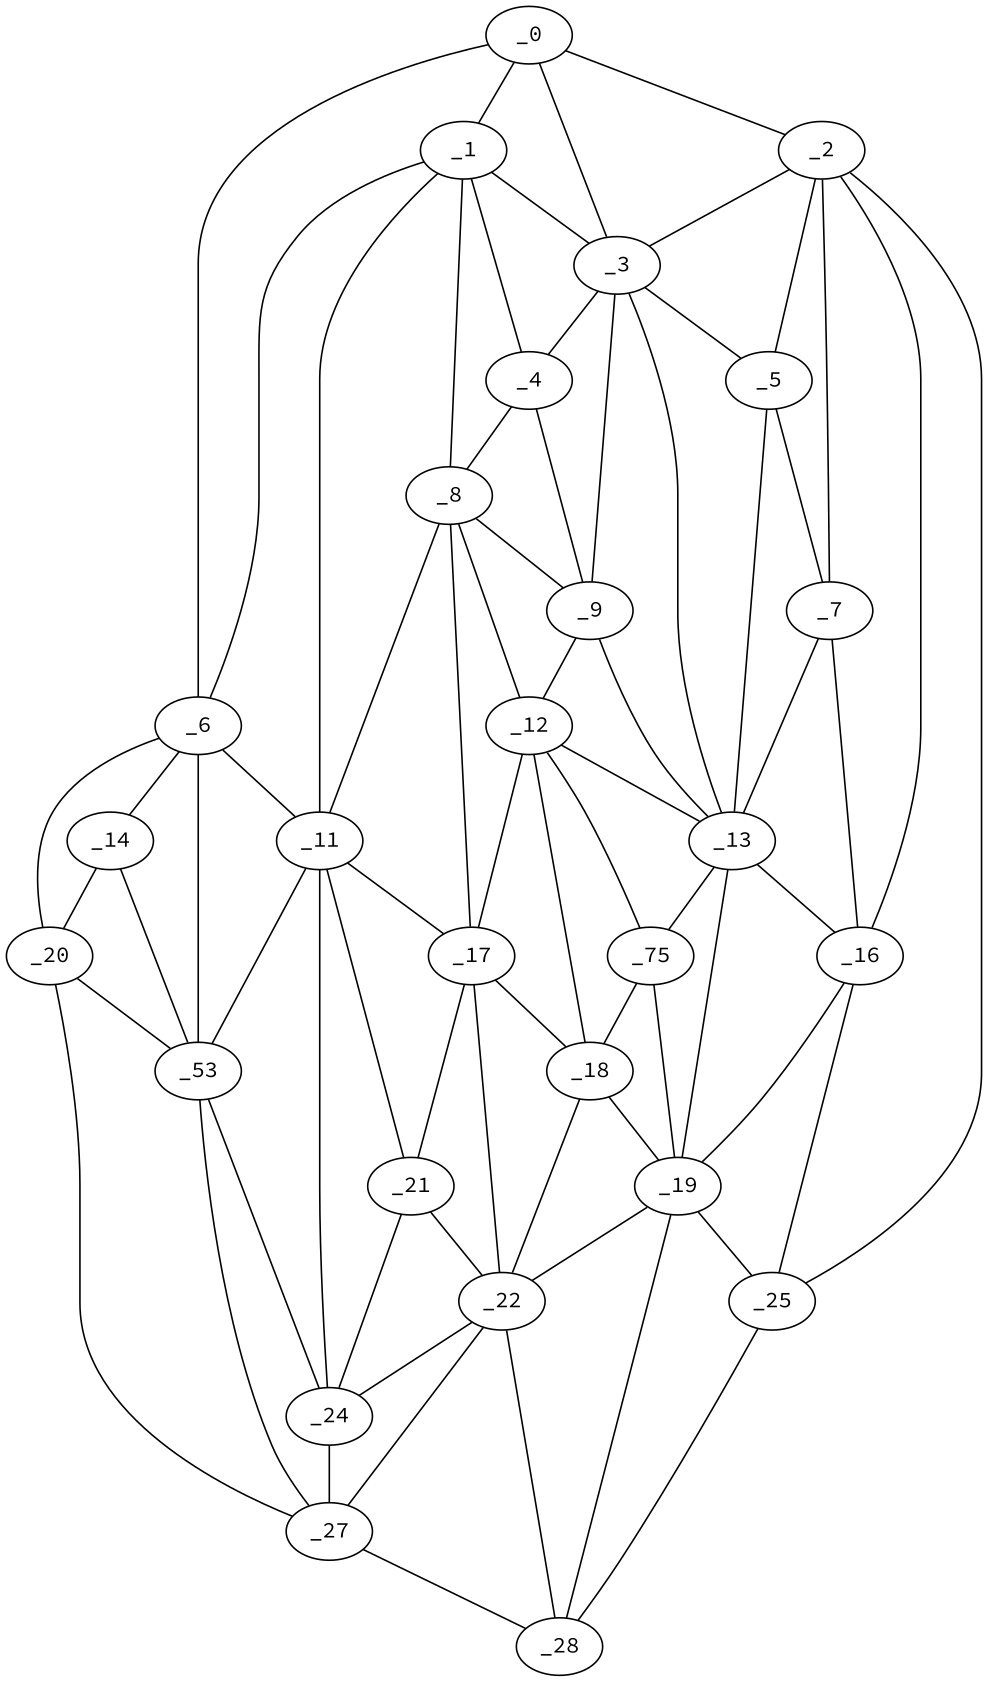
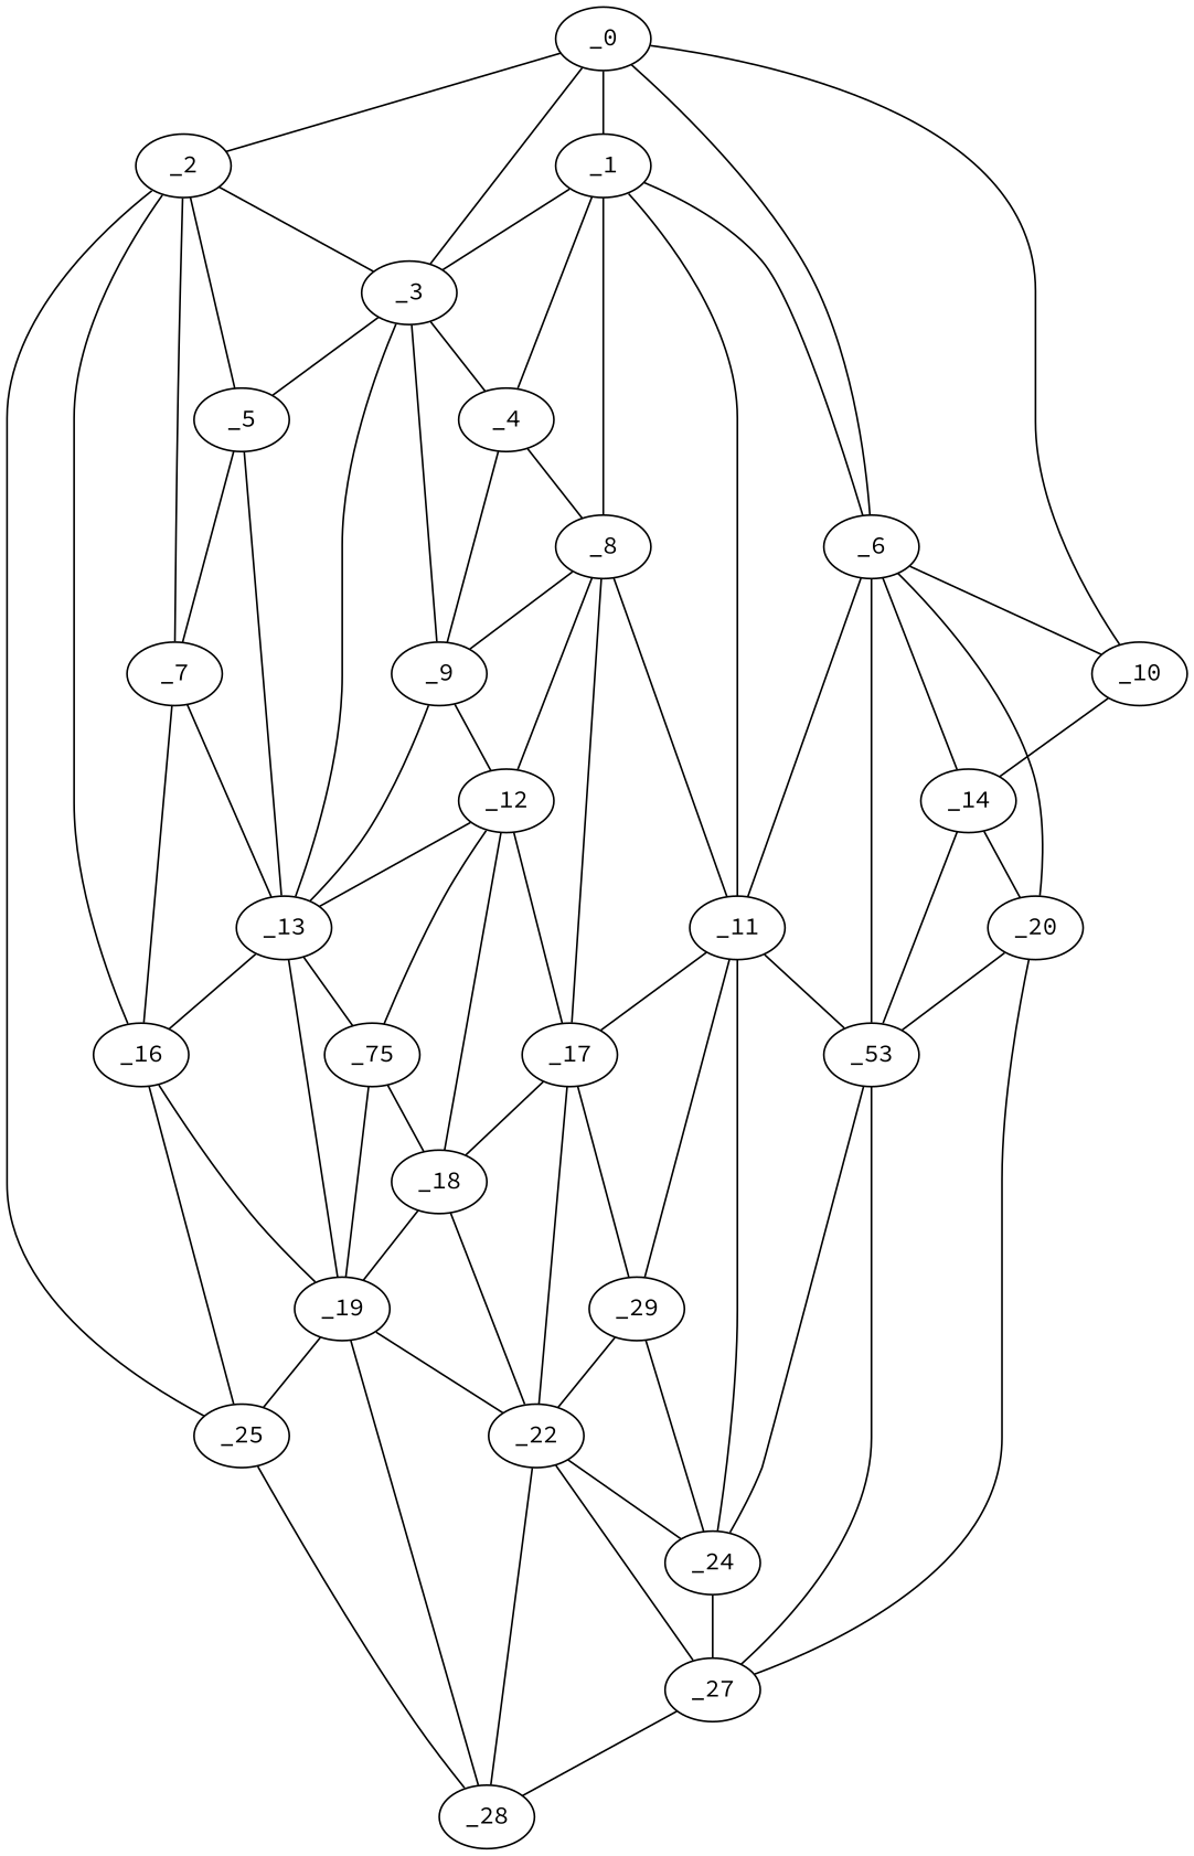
  graph {
    fontname="Source Code Pro"
    node [fontname="Source Code Pro" x=51 y=67]
    edge [fontname="Source Code Pro" valence=2]
    _0 [x=32 y=29]
    _1 [x=36 y=36]
    _2 [x=38 y=110]
    _3 [x=41]
    _6 [y=20]
+   _10 [x=54 y=5]
    _4 [x=43 y=61]
    _8 [x=52 y=58]
    _11 [x=61 y=48]
    _5 [x=43 y=101]
    _7 [y=101]
    _16 [x=67 y=103]
    _25 [x=84 y=117]
    _9 [x=53]
    _13 [x=62 y=82]
    _14 [x=63 y=10]
    n17 [label=_53 x=80 y=24]
    _20 [x=77 y=5]
    _12 [x=62 y=69]
    _17 [x=69 y=56]
-   _21 [x=78 y=54]
+   _21 [x=78 y=54 label=_29]
    _24 [x=83 y=41]
    _19 [x=72 y=85]
    _28 [x=100 y=117]
    n25 [label=_75 x=66 y=81]
    _27 [x=99 y=30]
    _18 [x=70 y=66]
    _22 [x=79 y=65]
    _0 -- _1 [valence=1]
    _0 -- _2 [valence=1]
    _0 -- _3
    _0 -- _6 [valence=1]
+   _0 -- _10 [valence=1]
    _1 -- _3
    _1 -- _6 [valence=1]
    _1 -- _4
    _1 -- _8
    _1 -- _11
    _2 -- _3
    _2 -- _5
    _2 -- _7 [valence=1]
    _2 -- _16
    _2 -- _25
    _3 -- _4
    _3 -- _5 [valence=1]
    _3 -- _9
    _3 -- _13
+   _6 -- _10
    _6 -- _11
    _6 -- _14 [valence=1]
    _6 -- n17 [valence=1]
    _6 -- _20 [valence=1]
+   _10 -- _14
    _4 -- _8 [valence=1]
    _4 -- _9 [valence=1]
    _8 -- _11 [valence=1]
    _8 -- _9
    _8 -- _12
    _8 -- _17
    _11 -- n17
    _11 -- _17 [valence=1]
    _11 -- _21
    _11 -- _24 [valence=1]
    _5 -- _7 [valence=1]
    _5 -- _13
    _7 -- _16
    _7 -- _13
    _16 -- _25 [valence=1]
    _16 -- _19 [valence=1]
    _25 -- _28
    _9 -- _13 [valence=1]
    _9 -- _12 [valence=1]
    _13 -- _16 [valence=1]
    _13 -- _19 [valence=1]
    _13 -- n25
    _14 -- n17
    _14 -- _20 [valence=1]
    n17 -- _24
    n17 -- _27 [valence=1]
    _20 -- n17
    _20 -- _27 [valence=1]
    _12 -- _13 [valence=1]
    _12 -- _17 [valence=1]
    _12 -- n25
    _12 -- _18 [valence=1]
    _17 -- _21
    _17 -- _18
    _17 -- _22
    _21 -- _24
    _21 -- _22
    _24 -- _27
    _19 -- _25
    _19 -- _28
    _19 -- _22
    n25 -- _19
    n25 -- _18
    _27 -- _28 [valence=1]
    _18 -- _19 [valence=1]
    _18 -- _22 [valence=1]
    _22 -- _24
    _22 -- _28
    _22 -- _27
  }
